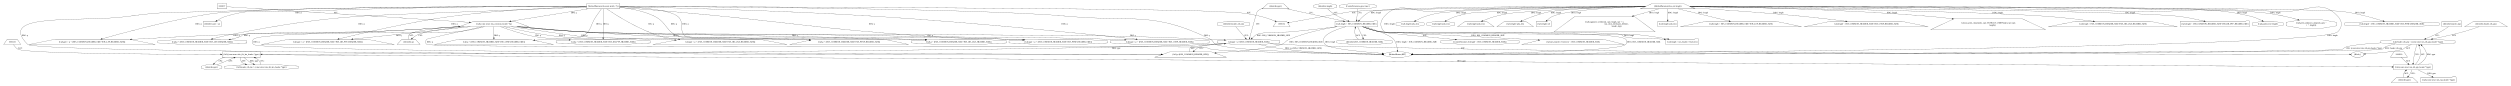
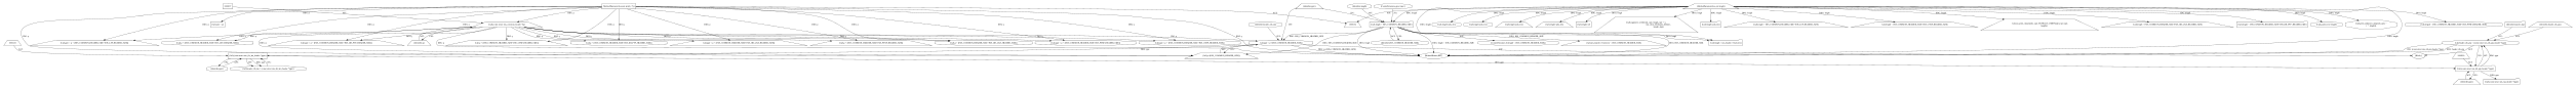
  digraph {
    fontname="Liberation Serif"
    node [fontname="Liberation Serif" shape=trapezium]
    edge [fontname="Liberation Serif"]
    n1 [label="(Call,header_iih_ptp = (const struct isis_iih_ptp_header *)pptr)" shape=octagon]
    n2 [label="(Call,(const struct isis_iih_ptp_header *)pptr)" shape=folder]
    n3 [label="(MethodReturn,RET)" shape=octagon]
    n4 [label="(Block,)" shape=octagon]
    n5 [label="(Identifier,pptr)"]
    n6 [label="(Call,(const struct isis_lsp_header *)pptr)" shape=folder]
    n7 [label="(Call,(const struct isis_iih_lan_header *)pptr)" shape=folder]
    n8 [label="(Identifier,pptr)" shape=octagon]
    n9 [label="(Call,header_iih_lan = (const struct isis_iih_lan_header *)pptr)" shape=octagon]
    n10 [label="(Call,pptr = p+(ISIS_COMMON_HEADER_SIZE))" shape=octagon]
    n11 [label="(Call,p+(ISIS_COMMON_HEADER_SIZE))"]
    n12 [label="(Call,(const struct isis_common_header *)p)"]
    n13 [label="(Call,pptr = p + (ISIS_COMMON_HEADER_SIZE+ISIS_CSNP_HEADER_SIZE))" shape=octagon]
    n14 [label="(Call,pptr = p + (ISIS_COMMON_HEADER_SIZE+ISIS_PSNP_HEADER_SIZE))" shape=octagon]
    n15 [label="(Call,pptr = p + (ISIS_COMMON_HEADER_SIZE+ISIS_IIH_PTP_HEADER_SIZE))"]
    n16 [label="(Call,p + (ISIS_COMMON_HEADER_SIZE+ISIS_CSNP_HEADER_SIZE))"]
    n17 [label="(Call,pptr = p + (ISIS_COMMON_HEADER_SIZE+ISIS_LSP_HEADER_SIZE))"]
    n18 [label="(Call,p + (ISIS_COMMON_HEADER_SIZE+ISIS_PSNP_HEADER_SIZE))"]
    n19 [label="(Identifier,p)"]
    n20 [label="(Call,p + (ISIS_COMMON_HEADER_SIZE+ISIS_IIH_LAN_HEADER_SIZE))" shape=octagon]
    n21 [label="(Call,pptr = p + (ISIS_COMMON_HEADER_SIZE+ISIS_IIH_LAN_HEADER_SIZE))"]
    n22 [label="(Call,p + (ISIS_COMMON_HEADER_SIZE+ISIS_IIH_PTP_HEADER_SIZE))" shape=octagon]
    n23 [label="(Call,p + (ISIS_COMMON_HEADER_SIZE+ISIS_LSP_HEADER_SIZE))" shape=octagon]
    n24 [label="(MethodParameterIn,const uint8_t *p)" shape=folder]
-   n25 [label="(Identifier,optr = p)" shape=folder]
+   n25 [label="(Call,optr = p)" shape=folder]
    1000152
    n27 [label="(Call,length < ISIS_COMMON_HEADER_SIZE)" shape=folder]
    n28 [label="(Identifier,ISIS_COMMON_HEADER_SIZE)" shape=octagon]
    n29 [label="(ControlStructure,if (length < ISIS_COMMON_HEADER_SIZE))" shape=octagon]
    n30 [label="(Call,isis_header->fixed_len < ISIS_COMMON_HEADER_SIZE)"]
    n31 [label="(Call,length < isis_header->fixed_len)" shape=folder]
    n32 [label="(MethodParameterIn,u_int length)"]
    n33 [label="(Call,length=pdu_len)" shape=octagon]
    n34 [label="(Call,length=pdu_len)" shape=octagon]
    n35 [label="(Call,length=pdu_len)"]
    n36 [label="(Call,length=pdu_len)"]
    n37 [label="(Call,length-12)" shape=folder]
    n38 [label="(Call,signature_verify(ndo, optr, length, tptr + 1,\n                                            isis_clear_checksum_lifetime,\n                                            header_lsp))"]
    n39 [label="(Call,length=pdu_len)" shape=folder]
    n40 [label="(Call,length < ISIS_COMMON_HEADER_SIZE+ISIS_LSP_HEADER_SIZE)"]
    n41 [label="(Call,length < ISIS_COMMON_HEADER_SIZE+ISIS_CSNP_HEADER_SIZE)"]
    n42 [label="(Call,osi_print_cksum(ndo, optr, EXTRACT_16BITS(tptr), tptr-optr,\n                length))"]
    n43 [label="(Call,length < ISIS_COMMON_HEADER_SIZE+ISIS_IIH_LAN_HEADER_SIZE)"]
    n44 [label="(Call,length < ISIS_COMMON_HEADER_SIZE+ISIS_IIH_PTP_HEADER_SIZE)" shape=folder]
    n45 [label="(Call,packet_len=length)" shape=octagon]
    n46 [label="(Call,print_unknown_data(ndo, pptr, \"\n\t  \", length))" shape=octagon]
    n47 [label="(Call,length < ISIS_COMMON_HEADER_SIZE+ISIS_PSNP_HEADER_SIZE)" shape=octagon]
    n48 [label="(Identifier,header_iih_ptp)"]
    n49 [label="(Identifier,header_lsp)" shape=folder]
    n50 [label="(ControlStructure,goto trunc;)" shape=octagon]
    n51 [label="(Identifier,length)" shape=octagon]
    n52 [label="(Identifier,header_iih_lan)" shape=octagon]
    n53 [label="(Identifier,pptr)"]
    1000220
    1000215
    1000197 [shape=folder]
    n1 -> n2 [label="CFG: "]
    n1 -> n3 [label="DDG: (const struct isis_iih_ptp_header *)pptr"]
    n1 -> n3 [label="DDG: header_iih_ptp"]
    n1 -> n4 [label="AST: "]
    n2 -> n1 [label="AST: "]
    n2 -> n1 [label="DDG: pptr"]
    n2 -> n5 [label="CFG: "]
    n2 -> n6 [label="DDG: pptr"]
    n5 -> n2 [label="AST: "]
    n7 -> n2 [label="DDG: pptr"]
    n7 -> n8 [label="CFG: "]
    n7 -> n9 [label="AST: "]
    n7 -> n9 [label="DDG: pptr"]
    n8 -> n7 [label="AST: "]
    n9 -> n7 [label="CFG: "]
    n10 -> n3 [label="DDG: p+(ISIS_COMMON_HEADER_SIZE)"]
    n10 -> n4 [label="AST: "]
    n10 -> n7 [label="DDG: pptr"]
    n10 -> n11 [label="CFG: "]
    n11 -> n10 [label="AST: "]
    n12 -> n3 [label="DDG: p"]
    n12 -> n10 [label="DDG: p"]
    n12 -> n11 [label="DDG: p"]
    n12 -> n13 [label="DDG: p"]
    n12 -> n14 [label="DDG: p"]
    n12 -> n15 [label="DDG: p"]
    n12 -> n16 [label="DDG: p"]
    n12 -> n17 [label="DDG: p"]
    n12 -> n18 [label="DDG: p"]
    n12 -> n19 [label="CFG: "]
    n12 -> n20 [label="DDG: p"]
    n12 -> n21 [label="DDG: p"]
    n12 -> n22 [label="DDG: p"]
    n12 -> n23 [label="DDG: p"]
    n19 -> n12 [label="AST: "]
    n24 -> n3 [label="DDG: p"]
    n24 -> n11 [label="DDG: p"]
    n24 -> n12 [label="DDG: p"]
    n24 -> n13 [label="DDG: p"]
    n24 -> n14 [label="DDG: p"]
    n24 -> n15 [label="DDG: p"]
    n24 -> n16 [label="DDG: p"]
    n24 -> n17 [label="DDG: p"]
    n24 -> n18 [label="DDG: p"]
    n24 -> n20 [label="DDG: p"]
    n24 -> n21 [label="DDG: p"]
    n24 -> n22 [label="DDG: p"]
    n24 -> n23 [label="DDG: p"]
    n24 -> n25 [label="DDG: p"]
    n24 -> 1000152 [label="AST: "]
    n27 -> n3 [label="DDG: length < ISIS_COMMON_HEADER_SIZE"]
    n27 -> n3 [label="DDG: ISIS_COMMON_HEADER_SIZE"]
    n27 -> n3 [label="DDG: length"]
    n27 -> n10 [label="DDG: ISIS_COMMON_HEADER_SIZE"]
    n27 -> n11 [label="DDG: ISIS_COMMON_HEADER_SIZE"]
    n27 -> n28 [label="CFG: "]
    n27 -> n29 [label="AST: "]
    n27 -> n30 [label="DDG: ISIS_COMMON_HEADER_SIZE"]
    n27 -> n31 [label="DDG: length"]
    n28 -> n27 [label="AST: "]
    n32 -> n3 [label="DDG: length"]
    n32 -> 1000152 [label="AST: "]
    n32 -> n27 [label="DDG: length"]
    n32 -> n31 [label="DDG: length"]
    n32 -> n33 [label="DDG: length"]
    n32 -> n34 [label="DDG: length"]
    n32 -> n35 [label="DDG: length"]
    n32 -> n36 [label="DDG: length"]
    n32 -> n37 [label="DDG: length"]
    n32 -> n38 [label="DDG: length"]
    n32 -> n39 [label="DDG: length"]
    n32 -> n40 [label="DDG: length"]
    n32 -> n41 [label="DDG: length"]
    n32 -> n42 [label="DDG: length"]
    n32 -> n43 [label="DDG: length"]
    n32 -> n44 [label="DDG: length"]
    n32 -> n45 [label="DDG: length"]
    n32 -> n46 [label="DDG: length"]
    n32 -> n47 [label="DDG: length"]
    n48 -> n1 [label="AST: "]
    n49 -> n1 [label="CFG: "]
    n50 -> n27 [label="CFG: "]
    n51 -> n27 [label="AST: "]
    n52 -> n10 [label="CFG: "]
    n53 -> n10 [label="AST: "]
    n53 -> n27 [label="CFG: "]
    1000220 -> n2 [label="AST: "]
    1000215 -> n7 [label="AST: "]
    1000197 -> n12 [label="AST: "]
  }
